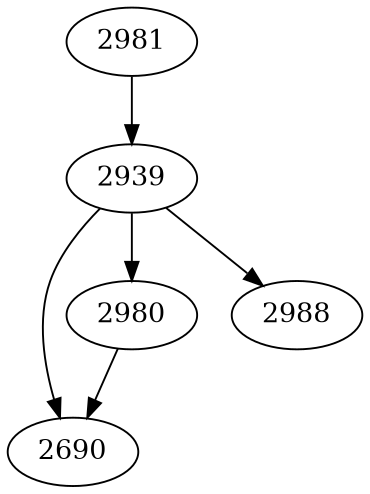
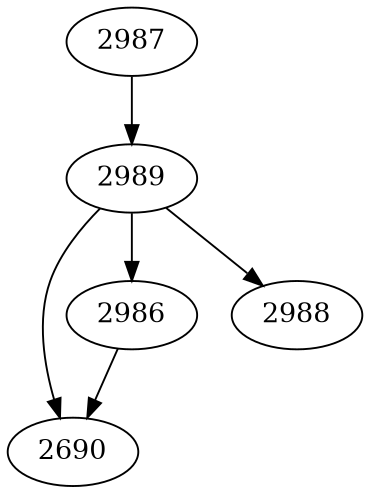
  strict digraph {
    n1 [label=2690]
-   2986 [label=2980]
-   2987 [label=2981]
-   2989 [label=2939]
+   2986
+   2987
+   2989
    2988
    2986 -> n1
    2987 -> 2989
    2989 -> n1
    2989 -> 2986
    2989 -> 2988
  }
